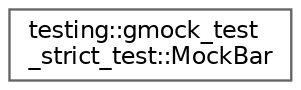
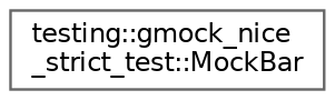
  digraph {
    rankdir=LR
-   n1 [color=grey40 fillcolor=white fontname=Helvetica fontsize=10 height=0.2 label="testing::gmock_test\l_strict_test::MockBar" shape=box style=filled width=0.4]
+   n1 [color=grey40 fillcolor=white fontname=Helvetica fontsize=10 height=0.2 label="testing::gmock_nice\l_strict_test::MockBar" shape=box style=filled width=0.4]
  }
